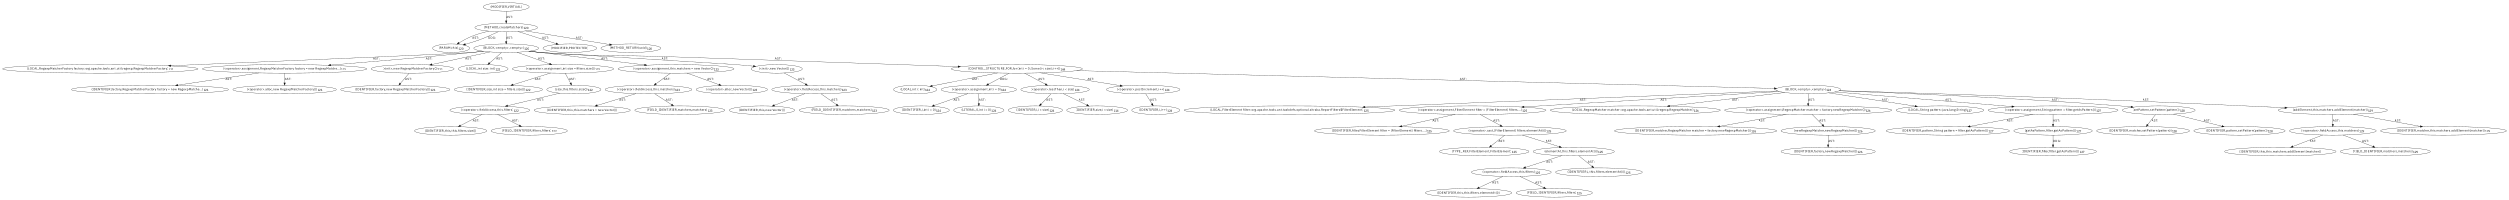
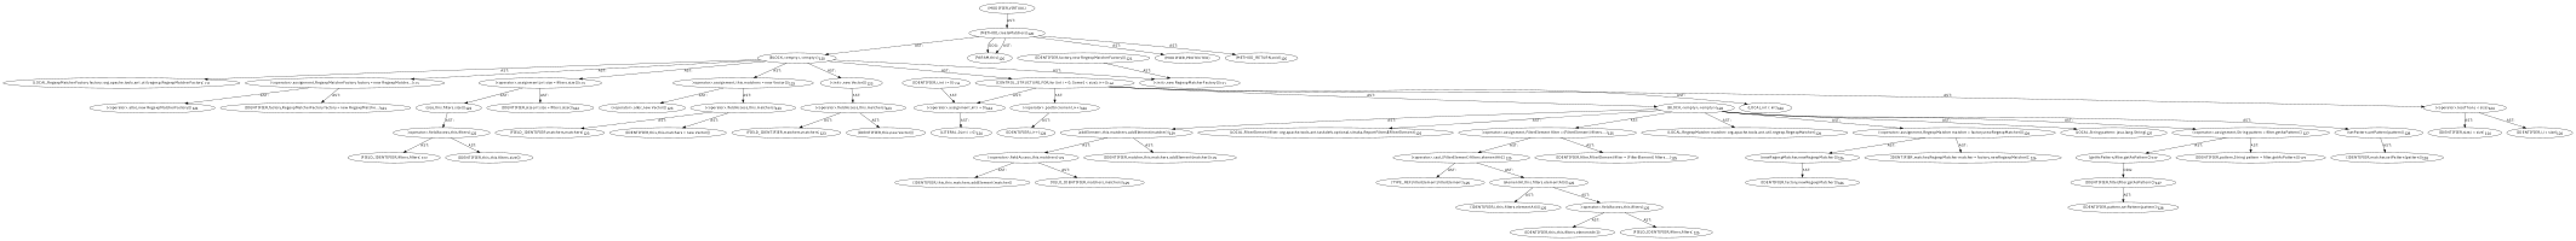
  digraph {
    fontname="IBM Plex Sans"
    node [fontname="IBM Plex Sans"]
    edge [fontname="IBM Plex Sans"]
    n1 [label=<(METHOD,createMatchers)<SUB>120</SUB>>]
    n2 [label=<(PARAM,this)<SUB>120</SUB>>]
    n3 [label=<(BLOCK,&lt;empty&gt;,&lt;empty&gt;)<SUB>120</SUB>>]
    n4 [label=<(MODIFIER,PROTECTED)>]
    n5 [label=<(METHOD_RETURN,void)<SUB>120</SUB>>]
    n6 [label=<(LOCAL,RegexpMatcherFactory factory: org.apache.tools.ant.util.regexp.RegexpMatcherFactory)<SUB>121</SUB>>]
    n7 [label=<(&lt;operator&gt;.assignment,RegexpMatcherFactory factory = new RegexpMatche...)<SUB>121</SUB>>]
    n8 [label=<(&lt;init&gt;,new RegexpMatcherFactory())<SUB>121</SUB>>]
-   n9 [label=<(LOCAL,int size: int)<SUB>122</SUB>>]
    n10 [label=<(&lt;operator&gt;.assignment,int size = filters.size())<SUB>122</SUB>>]
    n11 [label=<(&lt;operator&gt;.assignment,this.matchers = new Vector())<SUB>123</SUB>>]
    n12 [label=<(&lt;init&gt;,new Vector())<SUB>123</SUB>>]
    n13 [label=<(CONTROL_STRUCTURE,FOR,for (int i = 0; Some(i &lt; size); i++))<SUB>144</SUB>>]
    n14 [label=<(MODIFIER,VIRTUAL)>]
    n15 [label=<(IDENTIFIER,factory,RegexpMatcherFactory factory = new RegexpMatche...)<SUB>121</SUB>>]
    n16 [label=<(&lt;operator&gt;.alloc,new RegexpMatcherFactory())<SUB>121</SUB>>]
    n17 [label=<(IDENTIFIER,factory,new RegexpMatcherFactory())<SUB>121</SUB>>]
    n18 [label=<(IDENTIFIER,size,int size = filters.size())<SUB>122</SUB>>]
    n19 [label=<(size,this.filters.size())<SUB>122</SUB>>]
    n20 [label=<(&lt;operator&gt;.fieldAccess,this.matchers)<SUB>123</SUB>>]
    n21 [label=<(&lt;operator&gt;.alloc,new Vector())<SUB>123</SUB>>]
    n22 [label=<(&lt;operator&gt;.fieldAccess,this.matchers)<SUB>123</SUB>>]
    n23 [label=<(LOCAL,int i: int)<SUB>124</SUB>>]
    n24 [label=<(&lt;operator&gt;.assignment,int i = 0)<SUB>124</SUB>>]
    n25 [label=<(&lt;operator&gt;.lessThan,i &lt; size)<SUB>124</SUB>>]
    n26 [label=<(&lt;operator&gt;.postIncrement,i++)<SUB>124</SUB>>]
    n27 [label=<(BLOCK,&lt;empty&gt;,&lt;empty&gt;)<SUB>124</SUB>>]
    n28 [label=<(&lt;operator&gt;.fieldAccess,this.filters)<SUB>122</SUB>>]
    n29 [label=<(IDENTIFIER,this,this.filters.size())>]
    n30 [label=<(FIELD_IDENTIFIER,filters,filters)<SUB>122</SUB>>]
    n31 [label=<(IDENTIFIER,this,this.matchers = new Vector())>]
    n32 [label=<(FIELD_IDENTIFIER,matchers,matchers)<SUB>123</SUB>>]
    n33 [label=<(IDENTIFIER,this,new Vector())>]
    n34 [label=<(FIELD_IDENTIFIER,matchers,matchers)<SUB>123</SUB>>]
    n35 [label=<(IDENTIFIER,i,int i = 0)<SUB>124</SUB>>]
    n36 [label=<(LITERAL,0,int i = 0)<SUB>124</SUB>>]
    n37 [label=<(IDENTIFIER,i,i &lt; size)<SUB>124</SUB>>]
    n38 [label=<(IDENTIFIER,size,i &lt; size)<SUB>114</SUB>>]
    n39 [label=<(IDENTIFIER,i,i++)<SUB>124</SUB>>]
    n40 [label=<(LOCAL,FilterElement filter: org.apache.tools.ant.taskdefs.optional.sitraka.ReportFilters$FilterElement)<SUB>125</SUB>>]
    n41 [label=<(&lt;operator&gt;.assignment,FilterElement filter = (FilterElement) filters....)<SUB>125</SUB>>]
    n42 [label=<(LOCAL,RegexpMatcher matcher: org.apache.tools.ant.util.regexp.RegexpMatcher)<SUB>126</SUB>>]
    n43 [label=<(&lt;operator&gt;.assignment,RegexpMatcher matcher = factory.newRegexpMatcher())<SUB>126</SUB>>]
    n44 [label=<(LOCAL,String pattern: java.lang.String)<SUB>127</SUB>>]
    n45 [label=<(&lt;operator&gt;.assignment,String pattern = filter.getAsPattern())<SUB>127</SUB>>]
    n46 [label=<(setPattern,setPattern(pattern))<SUB>128</SUB>>]
    n47 [label=<(addElement,this.matchers.addElement(matcher))<SUB>129</SUB>>]
    n48 [label=<(IDENTIFIER,filter,FilterElement filter = (FilterElement) filters....)<SUB>125</SUB>>]
    n49 [label=<(&lt;operator&gt;.cast,(FilterElement) filters.elementAt(i))<SUB>125</SUB>>]
    n50 [label=<(IDENTIFIER,matcher,RegexpMatcher matcher = factory.newRegexpMatcher())<SUB>126</SUB>>]
    n51 [label=<(newRegexpMatcher,newRegexpMatcher())<SUB>126</SUB>>]
    n52 [label=<(IDENTIFIER,pattern,String pattern = filter.getAsPattern())<SUB>127</SUB>>]
    n53 [label=<(getAsPattern,filter.getAsPattern())<SUB>127</SUB>>]
    n54 [label=<(IDENTIFIER,matcher,setPattern(pattern))<SUB>128</SUB>>]
    n55 [label=<(IDENTIFIER,pattern,setPattern(pattern))<SUB>128</SUB>>]
    n56 [label=<(&lt;operator&gt;.fieldAccess,this.matchers)<SUB>129</SUB>>]
    n57 [label=<(IDENTIFIER,matcher,this.matchers.addElement(matcher))<SUB>129</SUB>>]
    n58 [label=<(TYPE_REF,FilterElement,FilterElement)<SUB>125</SUB>>]
    n59 [label=<(elementAt,this.filters.elementAt(i))<SUB>125</SUB>>]
    n60 [label=<(&lt;operator&gt;.fieldAccess,this.filters)<SUB>125</SUB>>]
    n61 [label=<(IDENTIFIER,i,this.filters.elementAt(i))<SUB>125</SUB>>]
    n62 [label=<(IDENTIFIER,this,this.filters.elementAt(i))>]
    n63 [label=<(FIELD_IDENTIFIER,filters,filters)<SUB>125</SUB>>]
    n64 [label=<(IDENTIFIER,factory,newRegexpMatcher())<SUB>126</SUB>>]
    n65 [label=<(IDENTIFIER,filter,filter.getAsPattern())<SUB>127</SUB>>]
    n66 [label=<(IDENTIFIER,this,this.matchers.addElement(matcher))>]
    n67 [label=<(FIELD_IDENTIFIER,matchers,matchers)<SUB>129</SUB>>]
    n1 -> n2 [label="AST: "]
    n1 -> n2 [label="DDG: "]
    n1 -> n3 [label="AST: "]
    n1 -> n4 [label="AST: "]
    n1 -> n5 [label="AST: "]
    n3 -> n6 [label="AST: "]
    n3 -> n7 [label="AST: "]
    n3 -> n8 [label="AST: "]
-   n3 -> n9 [label="AST: "]
    n3 -> n10 [label="AST: "]
    n3 -> n11 [label="AST: "]
    n3 -> n12 [label="AST: "]
    n3 -> n13 [label="AST: "]
    n7 -> n15 [label="AST: "]
    n7 -> n16 [label="AST: "]
-   n8 -> n17 [label="AST: "]
+   n17 -> n8 [label="AST: "]
    n10 -> n18 [label="AST: "]
    n10 -> n19 [label="AST: "]
    n11 -> n20 [label="AST: "]
    n11 -> n21 [label="AST: "]
    n12 -> n22 [label="AST: "]
    n13 -> n23 [label="AST: "]
-   n13 -> n24 [label="DDG: "]
+   n13 -> n24 [label="AST: "]
    n13 -> n25 [label="AST: "]
    n13 -> n26 [label="AST: "]
    n13 -> n27 [label="AST: "]
    n14 -> n1 [label="AST: "]
    n19 -> n28 [label="AST: "]
    n20 -> n31 [label="AST: "]
    n20 -> n32 [label="AST: "]
    n22 -> n33 [label="AST: "]
    n22 -> n34 [label="AST: "]
-   n24 -> n35 [label="AST: "]
+   n35 -> n24 [label="AST: "]
    n24 -> n36 [label="AST: "]
    n25 -> n37 [label="AST: "]
    n25 -> n38 [label="AST: "]
    n26 -> n39 [label="AST: "]
    n27 -> n40 [label="AST: "]
    n27 -> n41 [label="AST: "]
    n27 -> n42 [label="AST: "]
    n27 -> n43 [label="AST: "]
    n27 -> n44 [label="AST: "]
    n27 -> n45 [label="AST: "]
    n27 -> n46 [label="AST: "]
    n27 -> n47 [label="AST: "]
    n28 -> n29 [label="AST: "]
    n28 -> n30 [label="AST: "]
    n41 -> n48 [label="AST: "]
    n41 -> n49 [label="AST: "]
    n43 -> n50 [label="AST: "]
    n43 -> n51 [label="AST: "]
    n45 -> n52 [label="AST: "]
    n45 -> n53 [label="AST: "]
    n46 -> n54 [label="AST: "]
-   n46 -> n55 [label="AST: "]
+   n65 -> n55 [label="AST: "]
    n47 -> n56 [label="AST: "]
    n47 -> n57 [label="AST: "]
    n49 -> n58 [label="AST: "]
    n49 -> n59 [label="AST: "]
    n51 -> n64 [label="AST: "]
    n53 -> n65 [label="DDG: "]
    n56 -> n66 [label="AST: "]
    n56 -> n67 [label="AST: "]
    n59 -> n60 [label="AST: "]
    n59 -> n61 [label="AST: "]
    n60 -> n62 [label="AST: "]
    n60 -> n63 [label="AST: "]
  }
